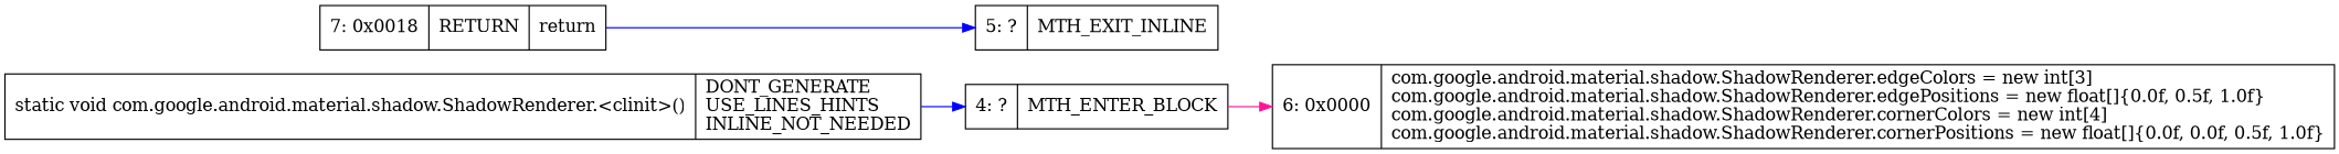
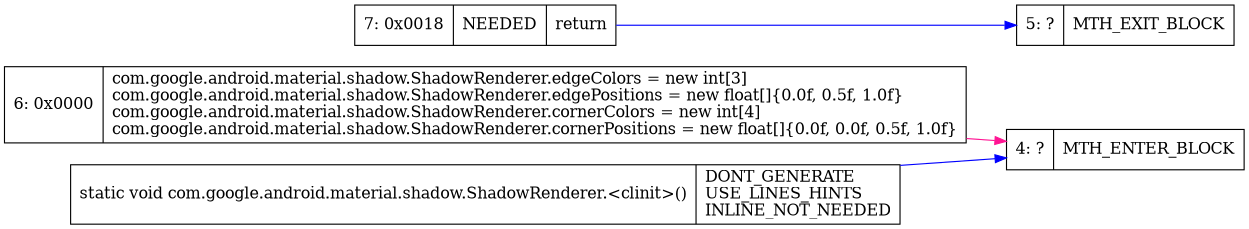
  digraph {
    rankdir=LR
    node [shape=record]
    edge [color=blue]
    n1 [label="{4\:\ ?|MTH_ENTER_BLOCK\l}"]
    n2 [label="{6\:\ 0x0000|com.google.android.material.shadow.ShadowRenderer.edgeColors = new int[3]\lcom.google.android.material.shadow.ShadowRenderer.edgePositions = new float[]\{0.0f, 0.5f, 1.0f\}\lcom.google.android.material.shadow.ShadowRenderer.cornerColors = new int[4]\lcom.google.android.material.shadow.ShadowRenderer.cornerPositions = new float[]\{0.0f, 0.0f, 0.5f, 1.0f\}\l}"]
-   n3 [label="{7\:\ 0x0018|RETURN\l|return\l}"]
-   n4 [label="{5\:\ ?|MTH_EXIT_INLINE\l}"]
+   n3 [label="{7\:\ 0x0018|NEEDED\l|return\l}"]
+   n4 [label="{5\:\ ?|MTH_EXIT_BLOCK\l}"]
    n5 [label="{static void com.google.android.material.shadow.ShadowRenderer.\<clinit\>()  | DONT_GENERATE\lUSE_LINES_HINTS\lINLINE_NOT_NEEDED\l}"]
-   n1 -> n2 [color=deeppink]
+   n2 -> n1 [color=deeppink]
    n3 -> n4
    n5 -> n1
  }
